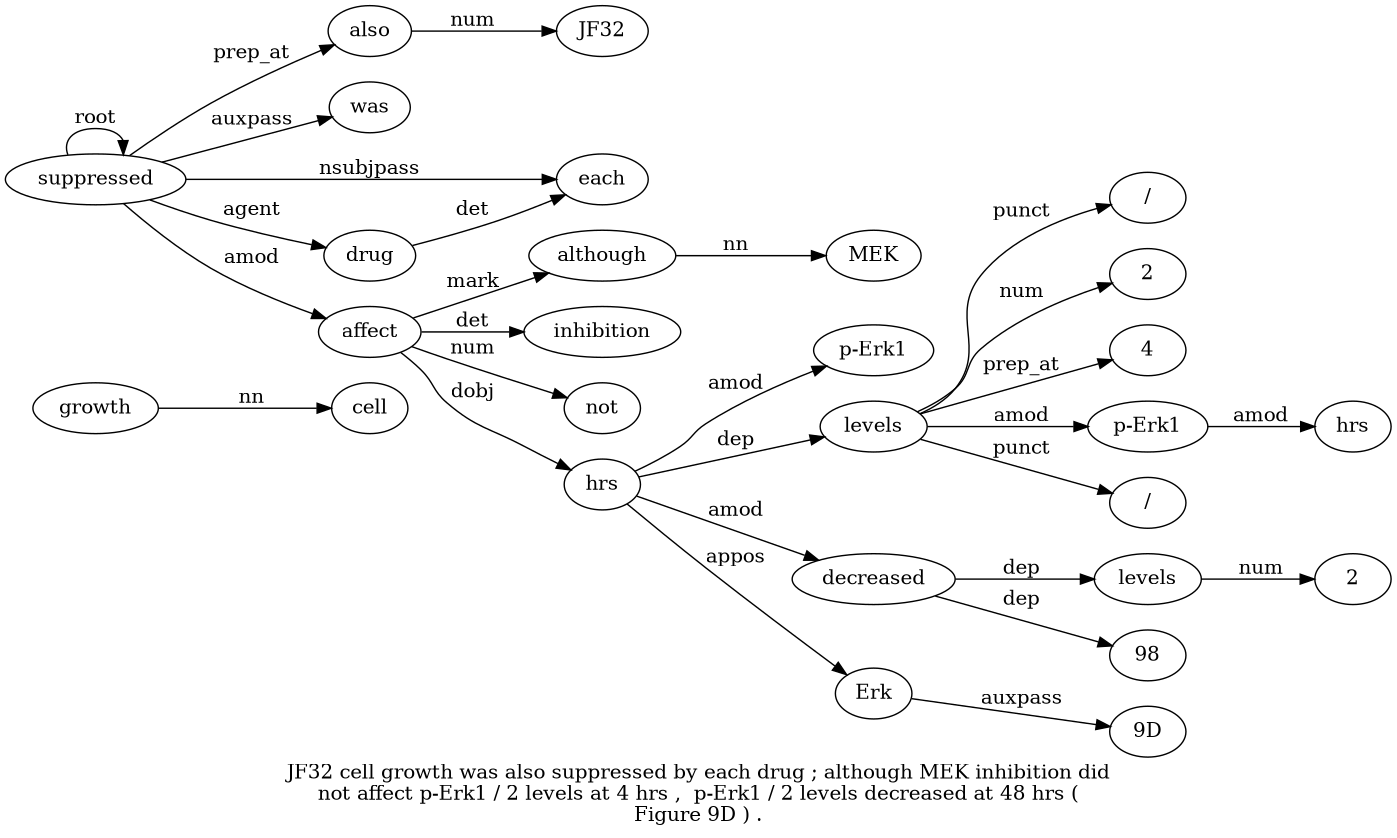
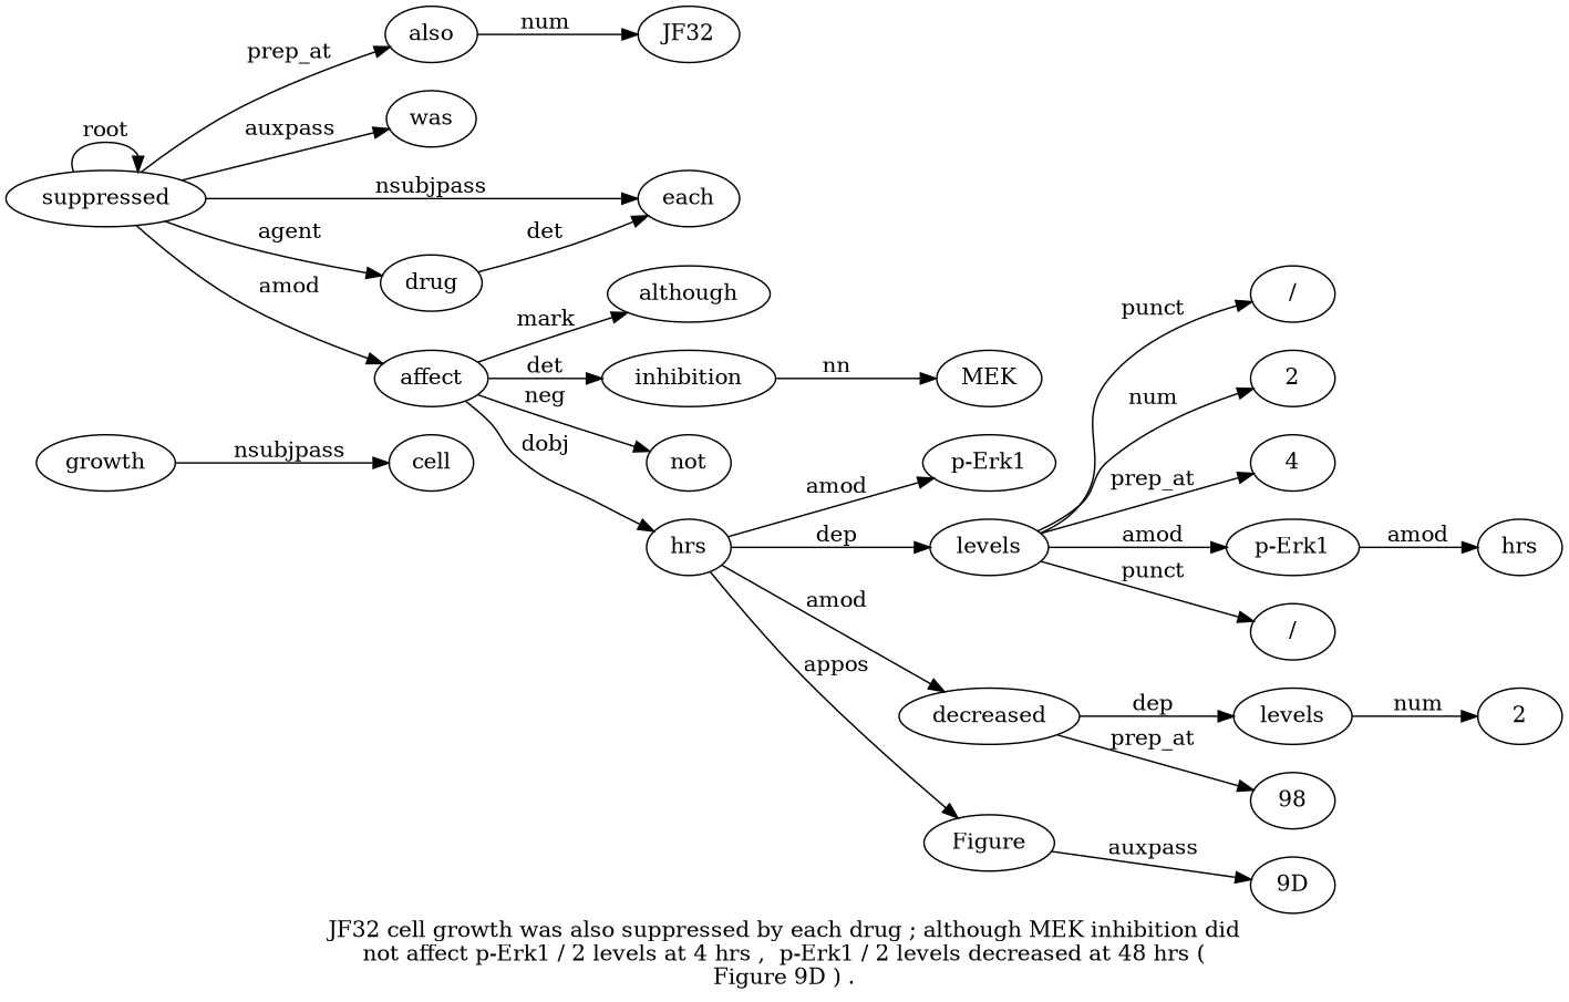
  digraph {
    label="JF32 cell growth was also suppressed by each drug ; although MEK inhibition did\nnot affect p-Erk1 / 2 levels at 4 hrs ,  p-Erk1 / 2 levels decreased at 48 hrs (\nFigure 9D ) ."
    rankdir=LR
    node [fillcolor=white style=filled]
    n1 [label=growth]
    n2 [label=cell]
    n3 [label=JF32]
    n4 [label=suppressed]
    n5 [label=was]
    n6 [label=also]
    n7 [label=drug]
    n8 [label=affect]
    n9 [label=each]
    n10 [label=although]
    n11 [label=inhibition]
    n12 [label=not]
    n13 [label=hrs]
    n14 [label=MEK]
    n15 [label="p-Erk1"]
    n16 [label=levels]
    n17 [label=decreased]
-   n18 [label=Erk]
+   n18 [label=Figure]
    n19 [label="/"]
    n20 [label=2]
    n21 [label=4]
    n22 [label="p-Erk1"]
    n23 [label="/"]
    n24 [label=levels]
    n25 [label=98]
    n26 [label="9D"]
    n27 [label=hrs]
    n28 [label=2]
-   n1 -> n2 [label=nn]
+   n1 -> n2 [label=nsubjpass]
    n4 -> n4 [label=root]
    n4 -> n5 [label=auxpass]
    n4 -> n6 [label=prep_at]
    n4 -> n7 [label=agent]
    n4 -> n8 [label=amod]
    n4 -> n9 [label=nsubjpass]
    n6 -> n3 [label=num]
    n7 -> n9 [label=det]
    n8 -> n10 [label=mark]
    n8 -> n11 [label=det]
-   n8 -> n12 [label=num]
+   n8 -> n12 [label=neg]
    n8 -> n13 [label=dobj]
-   n10 -> n14 [label=nn]
+   n11 -> n14 [label=nn]
    n13 -> n15 [label=amod]
    n13 -> n16 [label=dep]
    n13 -> n17 [label=amod]
    n13 -> n18 [label=appos]
    n16 -> n19 [label=punct]
    n16 -> n20 [label=num]
    n16 -> n21 [label=prep_at]
    n16 -> n22 [label=amod]
    n16 -> n23 [label=punct]
    n17 -> n24 [label=dep]
-   n17 -> n25 [label=dep]
+   n17 -> n25 [label=prep_at]
    n18 -> n26 [label=auxpass]
    n22 -> n27 [label=amod]
    n24 -> n28 [label=num]
  }
